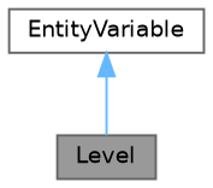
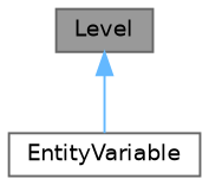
  digraph {
    fontname="DejaVu Sans"
    node [color=gray40 fontname="DejaVu Sans" fontsize=10 shape=box style=filled]
    n1 [fillcolor=grey60 fontcolor=black height=0.2 label=Level width=0.4]
    n2 [fillcolor=white height=0.2 label=EntityVariable width=0.4]
-   n2 -> n1 [color=steelblue1 dir=back fontname="DejaVu Sans" fontsize=10 labelfontname=Helvetica labelfontsize=10 style=solid]
+   n1 -> n2 [color=steelblue1 dir=back fontname="DejaVu Sans" fontsize=10 labelfontname=Helvetica labelfontsize=10 style=solid]
  }
